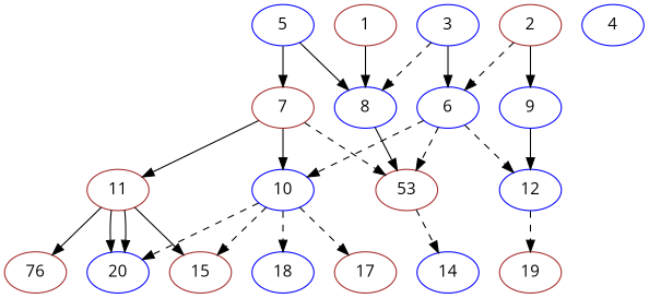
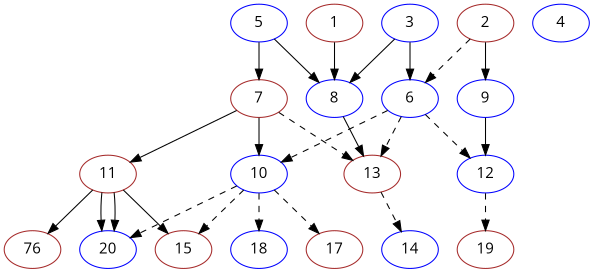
  digraph {
    fontname="Open Sans"
    node [alpha=0.11 color=blue fontname="Open Sans"]
    edge [fontname="Open Sans" style=solid]
    1 [alpha=0.04 color=brown expect_size=18674688]
    8 [expect_size=29438976]
-   13 [alpha=0.13 color=brown expect_size=17209344 label=53]
+   13 [alpha=0.13 color=brown expect_size=17209344]
    14 [alpha=0.03 expect_size=51391488]
    2 [alpha=0.18 color=brown expect_size=7746560]
    6 [alpha=0.12 expect_size=40353792]
    9 [expect_size=51084288]
    10 [alpha=0.14 expect_size=25489408]
    12 [alpha=0.18 expect_size=22487040]
    15 [alpha=0.09 color=brown expect_size=33945600]
    17 [alpha=0.06 color=brown expect_size=28401664]
    18 [expect_size=38676480]
    20 [alpha=0.02 expect_size=41938944]
    19 [alpha=0.05 color=brown expect_size=16683008]
    3 [alpha=0.14 expect_size=16715776]
    4 [alpha=0.13 expect_size=30171136]
    5 [alpha=0.06 expect_size=37609472]
    7 [alpha=0.04 color=brown expect_size=13834240]
    11 [alpha=0.18 color=brown expect_size=12463104]
    n20 [alpha=0.10 color=brown expect_size=47863808 label=76]
    1 -> 8
    8 -> 13
    13 -> 14 [style=dashed]
    2 -> 6 [style=dashed]
    2 -> 9
    6 -> 13 [style=dashed]
    6 -> 10 [style=dashed]
    6 -> 12 [style=dashed]
    9 -> 12
    10 -> 15 [style=dashed]
    10 -> 17 [style=dashed]
    10 -> 18 [style=dashed]
    10 -> 20 [style=dashed]
    12 -> 19 [style=dashed]
-   3 -> 8 [style=dashed]
+   3 -> 8
    3 -> 6
    5 -> 8
    5 -> 7
    7 -> 13 [style=dashed]
    7 -> 10
    7 -> 11
    11 -> 15
    11 -> 20
    11 -> 20
    11 -> n20
  }
